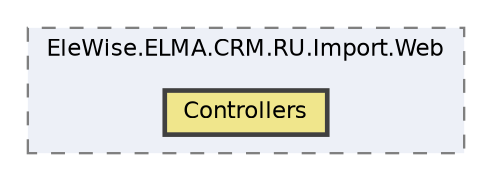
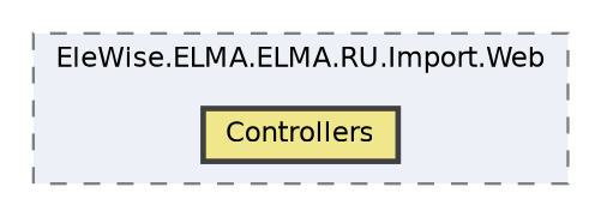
  digraph {
    compound=true
    n1 [color=grey25 fillcolor=khaki fontname=Helvetica fontsize=10 height=0.2 label=Controllers shape=box style="filled,bold" width=0.4]
    subgraph cluster_1 {
      bgcolor="#edf0f7"
      fontname=Helvetica
      fontsize=10
-     label="EleWise.ELMA.CRM.RU.Import.Web"
+     label="EleWise.ELMA.ELMA.RU.Import.Web"
      pencolor=grey50
      style="filled,dashed"
      n1
    }
  }
